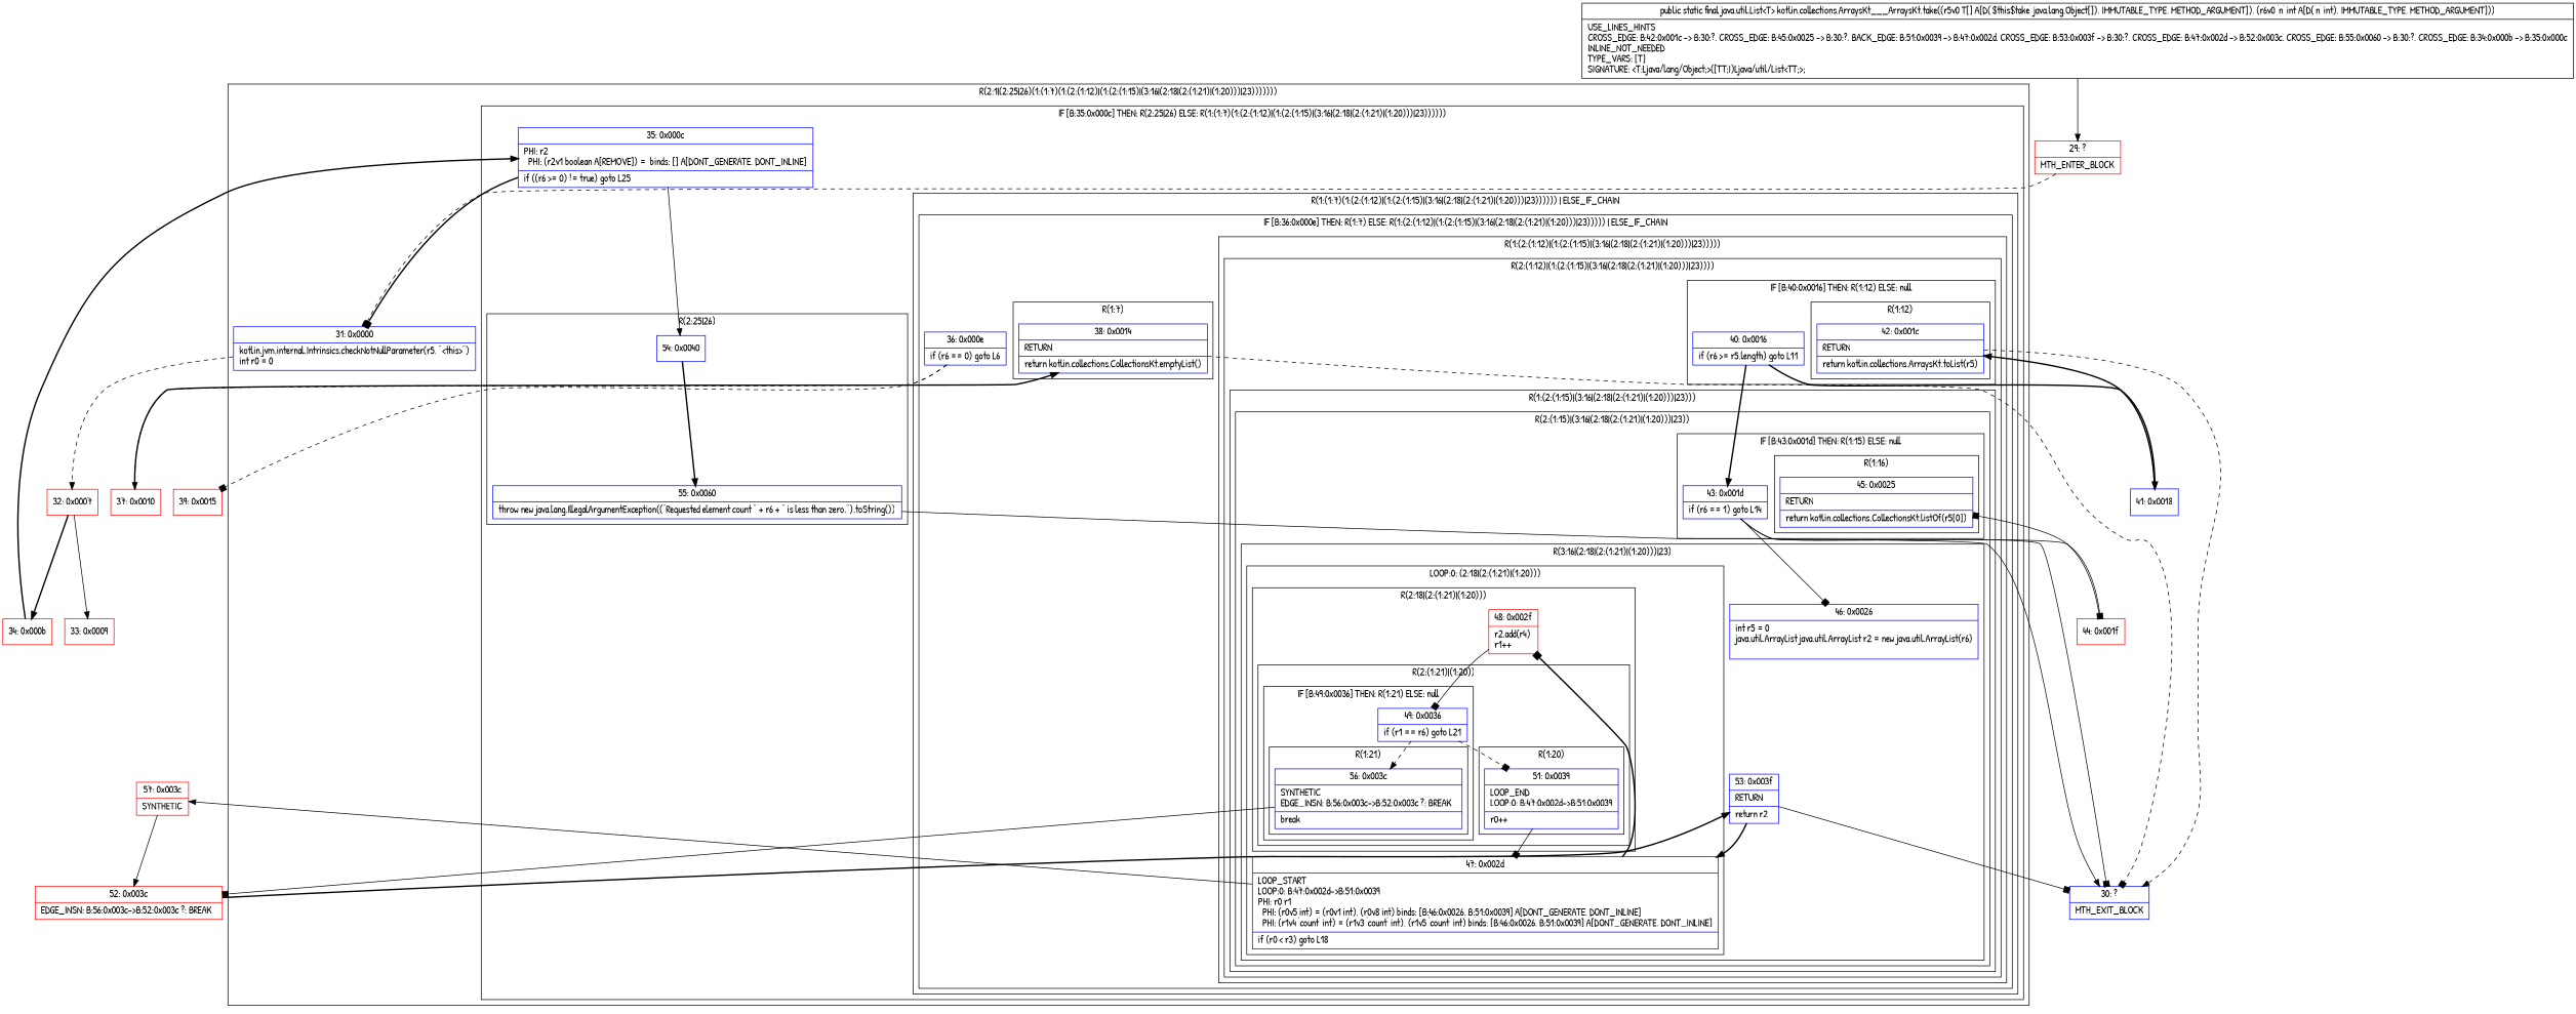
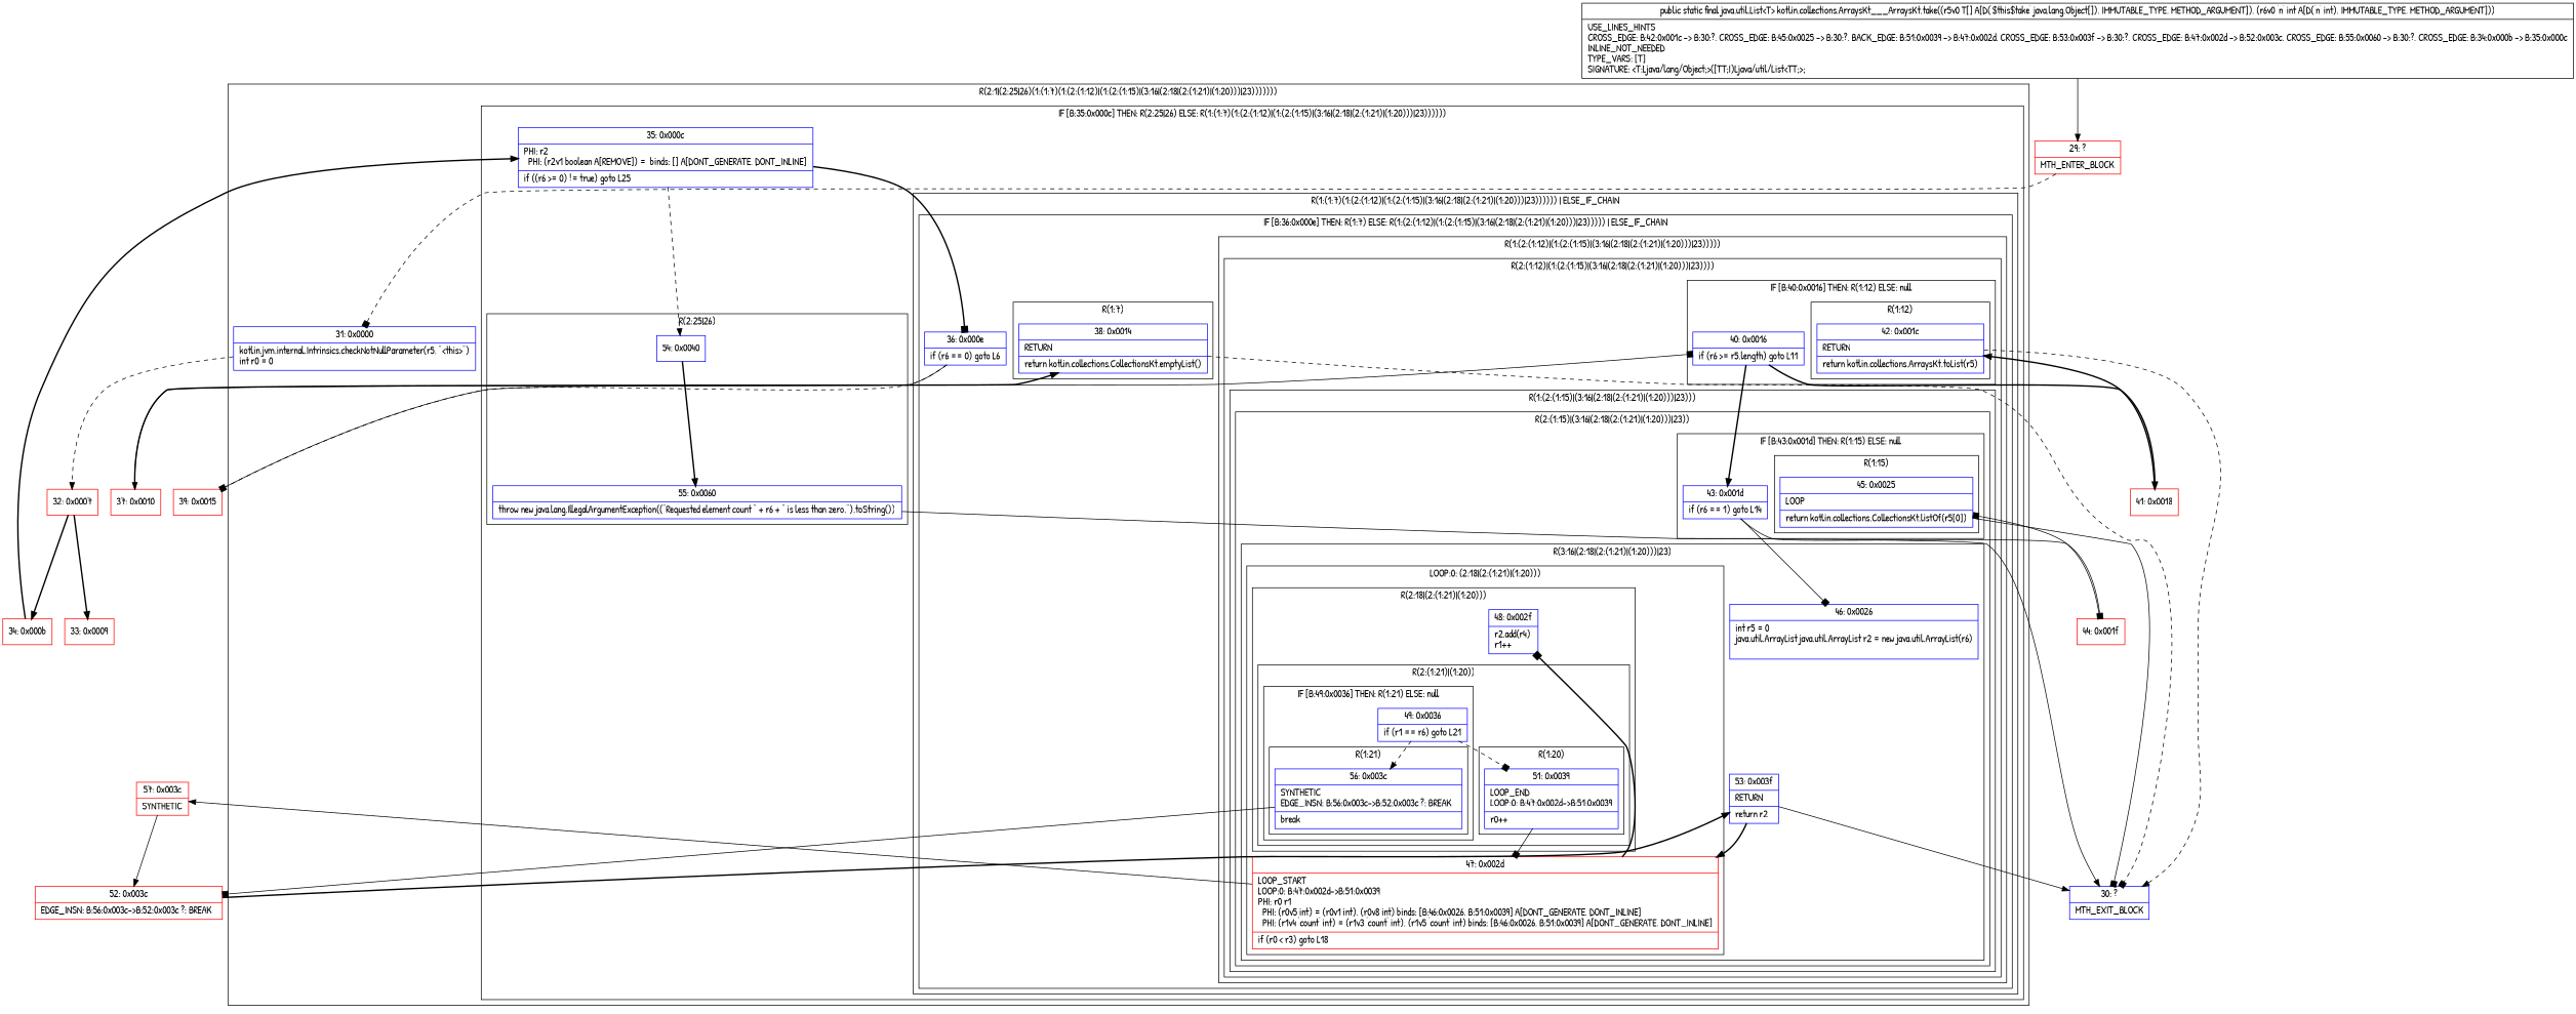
  digraph {
    fontname="Patrick Hand"
    node [color=blue fontname="Patrick Hand" shape=record]
    edge [arrowhead=normal fontname="Patrick Hand" style=solid]
    n1 [label="{54\:\ 0x0040}"]
    n2 [label="{55\:\ 0x0060|throw new java.lang.IllegalArgumentException((\"Requested element count \" + r6 + \" is less than zero.\").toString())\l}"]
    n3 [label="{38\:\ 0x0014|RETURN\l|return kotlin.collections.CollectionsKt.emptyList()\l}"]
    n4 [label="{42\:\ 0x001c|RETURN\l|return kotlin.collections.ArraysKt.toList(r5)\l}"]
    n5 [label="{40\:\ 0x0016|if (r6 \>= r5.length) goto L11\l}"]
-   n6 [label="{45\:\ 0x0025|RETURN\l|return kotlin.collections.CollectionsKt.listOf(r5[0])\l}"]
+   n6 [label="{45\:\ 0x0025|LOOP\l|return kotlin.collections.CollectionsKt.listOf(r5[0])\l}"]
    n7 [label="{43\:\ 0x001d|if (r6 == 1) goto L14\l}"]
    n8 [label="{56\:\ 0x003c|SYNTHETIC\lEDGE_INSN: B:56:0x003c\-\>B:52:0x003c ?: BREAK  \l|break\l}"]
    n9 [label="{49\:\ 0x0036|if (r1 == r6) goto L21\l}"]
    n10 [label="{51\:\ 0x0039|LOOP_END\lLOOP:0: B:47:0x002d\-\>B:51:0x0039\l|r0++\l}"]
-   n11 [color=red label="{48\:\ 0x002f|r2.add(r4)\lr1++\l}"]
-   n12 [label="{47\:\ 0x002d|LOOP_START\lLOOP:0: B:47:0x002d\-\>B:51:0x0039\lPHI: r0 r1 \l  PHI: (r0v5 int) = (r0v1 int), (r0v8 int) binds: [B:46:0x0026, B:51:0x0039] A[DONT_GENERATE, DONT_INLINE]\l  PHI: (r1v4 'count' int) = (r1v3 'count' int), (r1v5 'count' int) binds: [B:46:0x0026, B:51:0x0039] A[DONT_GENERATE, DONT_INLINE]\l|if (r0 \< r3) goto L18\l}"]
+   n11 [label="{48\:\ 0x002f|r2.add(r4)\lr1++\l}"]
+   n12 [color=red label="{47\:\ 0x002d|LOOP_START\lLOOP:0: B:47:0x002d\-\>B:51:0x0039\lPHI: r0 r1 \l  PHI: (r0v5 int) = (r0v1 int), (r0v8 int) binds: [B:46:0x0026, B:51:0x0039] A[DONT_GENERATE, DONT_INLINE]\l  PHI: (r1v4 'count' int) = (r1v3 'count' int), (r1v5 'count' int) binds: [B:46:0x0026, B:51:0x0039] A[DONT_GENERATE, DONT_INLINE]\l|if (r0 \< r3) goto L18\l}"]
    n13 [label="{46\:\ 0x0026|int r5 = 0\ljava.util.ArrayList java.util.ArrayList r2 = new java.util.ArrayList(r6)\l\l}"]
    n14 [label="{53\:\ 0x003f|RETURN\l|return r2\l}"]
    n15 [label="{36\:\ 0x000e|if (r6 == 0) goto L6\l}"]
    n16 [label="{35\:\ 0x000c|PHI: r2 \l  PHI: (r2v1 boolean A[REMOVE]) =  binds: [] A[DONT_GENERATE, DONT_INLINE]\l|if ((r6 \>= 0) != true) goto L25\l}"]
    n17 [label="{31\:\ 0x0000|kotlin.jvm.internal.Intrinsics.checkNotNullParameter(r5, \"\<this\>\")\lint r0 = 0\l}"]
    n18 [label="{30\:\ ?|MTH_EXIT_BLOCK\l}"]
-   n19 [label="{41\:\ 0x0018}"]
+   n19 [color=red label="{41\:\ 0x0018}"]
    n20 [color=red label="{44\:\ 0x001f}"]
    n21 [color=red label="{52\:\ 0x003c|EDGE_INSN: B:56:0x003c\-\>B:52:0x003c ?: BREAK  \l}"]
    n22 [color=red label="{57\:\ 0x003c|SYNTHETIC\l}"]
    n23 [color=red label="{37\:\ 0x0010}"]
    n24 [color=red label="{39\:\ 0x0015}"]
    n25 [color=red label="{32\:\ 0x0007}"]
    n26 [color=red label="{33\:\ 0x0009}"]
    n27 [color=red label="{34\:\ 0x000b}"]
    n28 [color=red label="{29\:\ ?|MTH_ENTER_BLOCK\l}"]
    n29 [label="{public static final java.util.List\<T\> kotlin.collections.ArraysKt___ArraysKt.take((r5v0 T[] A[D('$this$take' java.lang.Object[]), IMMUTABLE_TYPE, METHOD_ARGUMENT]), (r6v0 'n' int A[D('n' int), IMMUTABLE_TYPE, METHOD_ARGUMENT]))  | USE_LINES_HINTS\lCROSS_EDGE: B:42:0x001c \-\> B:30:?, CROSS_EDGE: B:45:0x0025 \-\> B:30:?, BACK_EDGE: B:51:0x0039 \-\> B:47:0x002d, CROSS_EDGE: B:53:0x003f \-\> B:30:?, CROSS_EDGE: B:47:0x002d \-\> B:52:0x003c, CROSS_EDGE: B:55:0x0060 \-\> B:30:?, CROSS_EDGE: B:34:0x000b \-\> B:35:0x000c\lINLINE_NOT_NEEDED\lTYPE_VARS: [T]\lSIGNATURE: \<T:Ljava\/lang\/Object;\>([TT;I)Ljava\/util\/List\<TT;\>;\l}" color=""]
    subgraph cluster_1 {
      label="R(2:1|(2:25|26)(1:(1:7)(1:(2:(1:12)|(1:(2:(1:15)|(3:16|(2:18|(2:(1:21)|(1:20)))|23)))))))"
      n17
      subgraph cluster_2 {
        label="IF [B:35:0x000c] THEN: R(2:25|26) ELSE: R(1:(1:7)(1:(2:(1:12)|(1:(2:(1:15)|(3:16|(2:18|(2:(1:21)|(1:20)))|23))))))"
        n16
        subgraph cluster_3 {
          label="R(2:25|26)"
          n1
          n2
        }
        subgraph cluster_4 {
          label="R(1:(1:7)(1:(2:(1:12)|(1:(2:(1:15)|(3:16|(2:18|(2:(1:21)|(1:20)))|23)))))) | ELSE_IF_CHAIN\l"
          subgraph cluster_5 {
            label="IF [B:36:0x000e] THEN: R(1:7) ELSE: R(1:(2:(1:12)|(1:(2:(1:15)|(3:16|(2:18|(2:(1:21)|(1:20)))|23))))) | ELSE_IF_CHAIN\l"
            n15
            subgraph cluster_6 {
              label="R(1:7)"
              n3
            }
            subgraph cluster_7 {
              label="R(1:(2:(1:12)|(1:(2:(1:15)|(3:16|(2:18|(2:(1:21)|(1:20)))|23)))))"
              subgraph cluster_8 {
                label="R(2:(1:12)|(1:(2:(1:15)|(3:16|(2:18|(2:(1:21)|(1:20)))|23))))"
                subgraph cluster_9 {
                  label="IF [B:40:0x0016] THEN: R(1:12) ELSE: null"
                  n5
                  subgraph cluster_10 {
                    label="R(1:12)"
                    n4
                  }
                }
                subgraph cluster_11 {
                  label="R(1:(2:(1:15)|(3:16|(2:18|(2:(1:21)|(1:20)))|23)))"
                  subgraph cluster_12 {
                    label="R(2:(1:15)|(3:16|(2:18|(2:(1:21)|(1:20)))|23))"
                    subgraph cluster_13 {
                      label="IF [B:43:0x001d] THEN: R(1:15) ELSE: null"
                      n7
                      subgraph cluster_14 {
-                       label="R(1:16)"
+                       label="R(1:15)"
                        n6
                      }
                    }
                    subgraph cluster_15 {
                      label="R(3:16|(2:18|(2:(1:21)|(1:20)))|23)"
                      n13
                      n14
                      subgraph cluster_16 {
                        label="LOOP:0: (2:18|(2:(1:21)|(1:20)))"
                        n12
                        subgraph cluster_17 {
                          label="R(2:18|(2:(1:21)|(1:20)))"
                          n11
                          subgraph cluster_18 {
                            label="R(2:(1:21)|(1:20))"
                            subgraph cluster_19 {
                              label="IF [B:49:0x0036] THEN: R(1:21) ELSE: null"
                              n9
                              subgraph cluster_20 {
                                label="R(1:21)"
                                n8
                              }
                            }
                            subgraph cluster_21 {
                              label="R(1:20)"
                              n10
                            }
                          }
                        }
                      }
                    }
                  }
                }
              }
            }
          }
        }
      }
    }
    n1 -> n2 [style=bold]
    n2 -> n18
    n3 -> n18 [arrowhead=box style=dashed]
    n4 -> n18 [style=dashed]
    n5 -> n7 [style=bold]
    n5 -> n19 [style=bold]
-   n7 -> n18 [arrowhead=box]
+   n6 -> n18 [arrowhead=box]
    n7 -> n13 [arrowhead=box]
    n7 -> n20 [arrowhead=box]
    n8 -> n21 [arrowhead=box]
    n9 -> n8 [style=dashed]
    n9 -> n10 [arrowhead=box style=dashed]
    n10 -> n12 [arrowhead=box]
-   n11 -> n9 [arrowhead=box]
    n12 -> n11 [arrowhead=box style=bold]
    n12 -> n22
    n14 -> n12 [style=bold]
-   n14 -> n18 [arrowhead=box]
-   n15 -> n23 [style=dashed]
+   n14 -> n18
+   n15 -> n23
    n15 -> n24 [arrowhead=box style=dashed]
-   n16 -> n1
-   n16 -> n17 [arrowhead=box style=bold]
+   n16 -> n1 [style=dashed]
+   n16 -> n15 [arrowhead=box style=bold]
    n17 -> n25 [style=dashed]
    n19 -> n4 [style=bold]
    n20 -> n6 [arrowhead=box]
    n21 -> n14 [style=bold]
    n22 -> n21
    n23 -> n3 [style=bold]
-   n25 -> n26
+   n24 -> n5 [arrowhead=box]
+   n25 -> n26 [style=bold]
    n25 -> n27 [style=bold]
    n27 -> n16 [style=bold]
    n28 -> n17 [arrowhead=box style=dashed]
    n29 -> n28
  }
